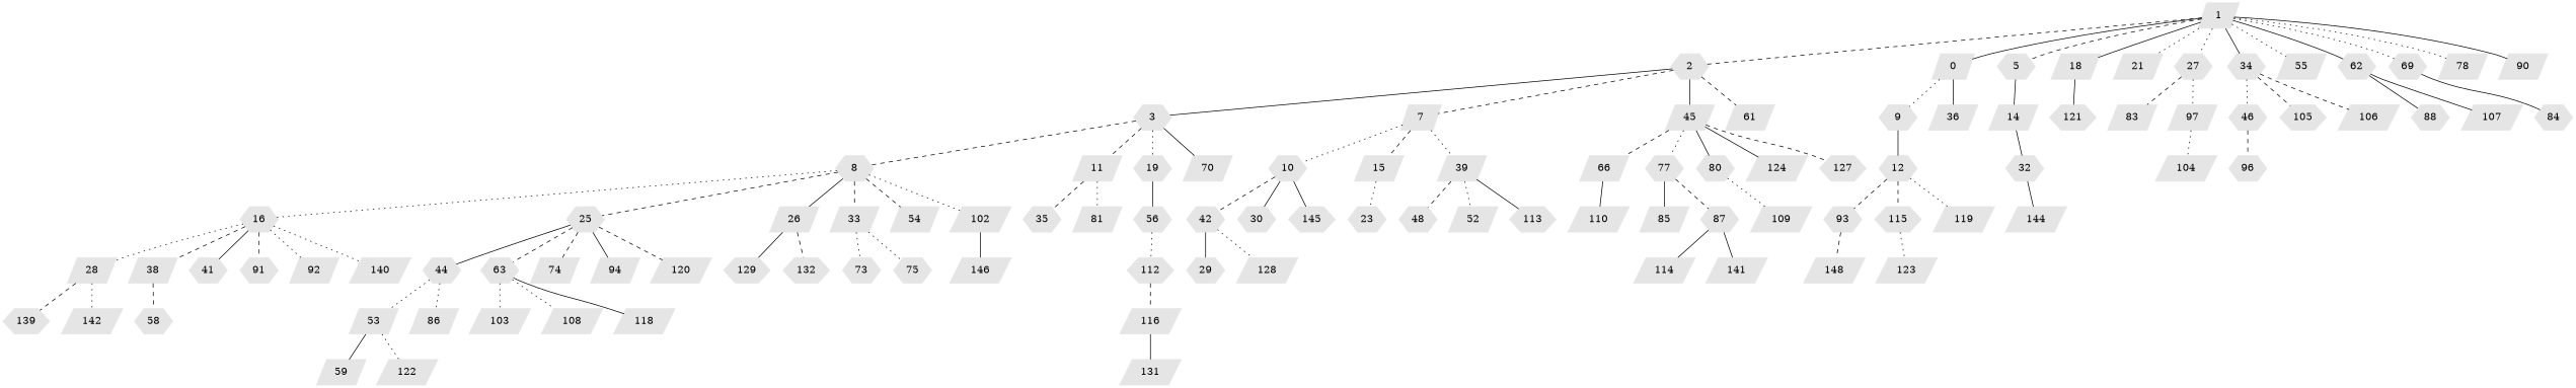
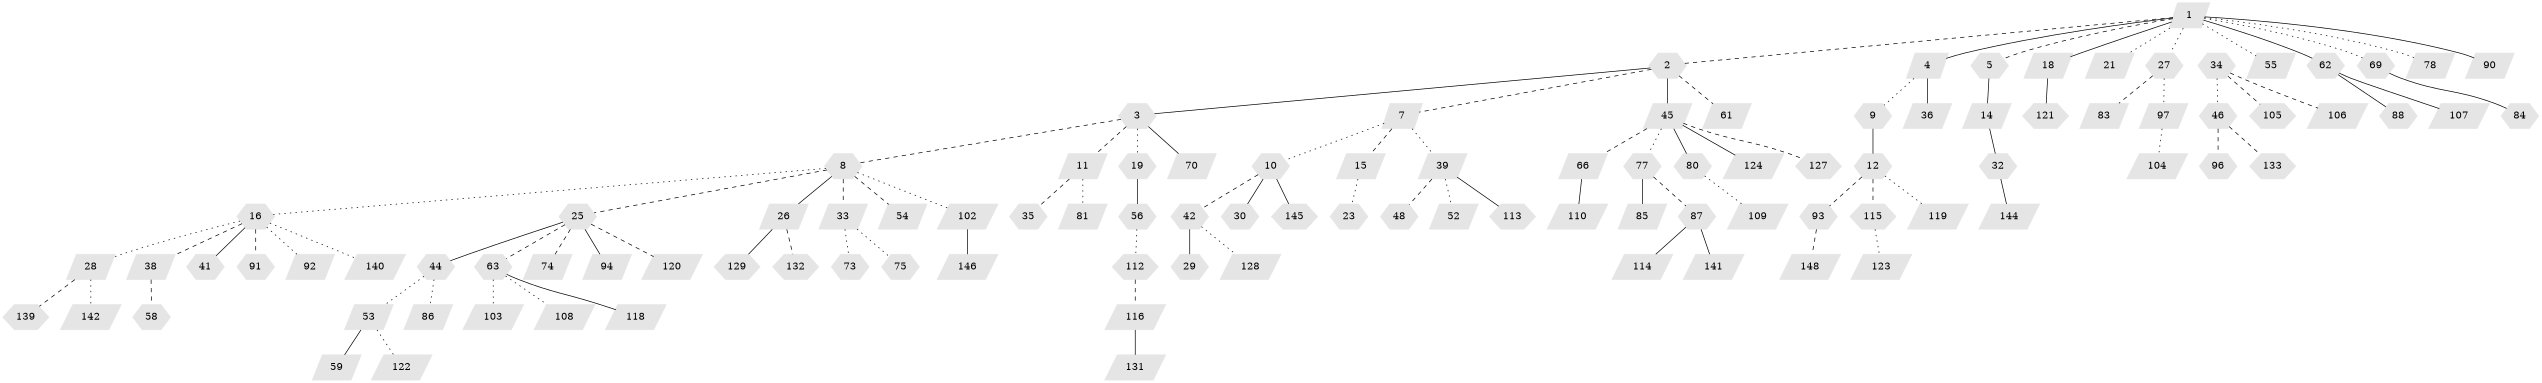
  graph {
    node [color=gray90 shape=parallelogram style=filled]
    edge [style=solid]
    1 [super="+13"]
    2 [shape=hexagon super="+67"]
-   4 [super="+24" label=0]
+   4 [super="+24"]
    5 [shape=hexagon super="+20"]
    18 [super="+43"]
    21
    27 [shape=hexagon super="+37"]
    34 [shape=hexagon super="+47"]
    55 [super="+135"]
    62 [shape=hexagon super="+79"]
    69 [shape=hexagon]
    78
    90
    3 [shape=hexagon super="+6"]
    7 [super="+17"]
    45 [super="+72"]
    61
    9 [shape=hexagon]
    36
    14 [super="+50"]
    121 [shape=hexagon]
    83
    97
    46 [shape=hexagon super="+76"]
    105 [shape=hexagon]
    106
    88 [shape=hexagon super="+100"]
    107 [super="+111"]
    84 [shape=hexagon super="+138"]
    8 [shape=hexagon super="+40"]
    11
    19 [shape=hexagon]
    70
    10 [shape=hexagon super="+101"]
    15
    39 [super="+65"]
    66 [super="+68"]
    77 [shape=hexagon]
    80 [shape=hexagon]
    124
    127 [shape=hexagon]
    16 [shape=hexagon super="+126"]
    25 [shape=hexagon super="+31"]
    26 [super="+64"]
    33
    54
    102
    35 [shape=hexagon]
    81
    56 [shape=hexagon]
    12 [shape=hexagon super="+57"]
    32 [shape=hexagon super="+42"]
    n53 [label=42 shape=hexagon]
    30 [shape=hexagon super="+49"]
    145 [shape=hexagon]
    23 [shape=hexagon]
    48 [shape=hexagon super="+71"]
    52
    113 [shape=hexagon]
    28 [super="+117"]
    38
    41 [shape=hexagon]
    91 [shape=hexagon super="+136"]
    92
    140
    44 [shape=hexagon super="+60"]
    63 [shape=hexagon super="+99"]
    74 [super="+82"]
    94
    120
    129 [shape=hexagon super="+134"]
    132 [shape=hexagon]
    73 [shape=hexagon super="+125"]
    75 [shape=hexagon]
    146
    93 [shape=hexagon super="+137"]
    115 [shape=hexagon]
    119
    29 [shape=hexagon super="+51"]
    128
    n81 [label=148]
    123
    144
    139 [shape=hexagon]
    142
    58 [shape=hexagon]
    112 [shape=hexagon]
    53 [super="+89"]
    86
    103
    108
    118
    104
    96 [shape=hexagon]
+   133 [shape=hexagon]
    59
    122
    110
    85 [super="+95"]
    87 [shape=hexagon super="+98"]
    109
    116 [super="+130"]
    114
    141
    131
    1 -- 2 [style=dashed]
    1 -- 4
    1 -- 5 [style=dashed]
    1 -- 18
    1 -- 21 [style=dotted]
    1 -- 27 [style=dotted]
-   1 -- 34
    1 -- 55 [style=dotted]
    1 -- 62
    1 -- 69 [style=dotted]
    1 -- 78 [style=dotted]
    1 -- 90
    2 -- 3
    2 -- 7 [style=dashed]
    2 -- 45
    2 -- 61 [style=dashed]
    4 -- 9 [style=dotted]
    4 -- 36
    5 -- 14
    18 -- 121
    27 -- 83 [style=dashed]
    27 -- 97 [style=dotted]
    34 -- 46 [style=dotted]
    34 -- 105 [style=dashed]
    34 -- 106 [style=dashed]
    62 -- 88
    62 -- 107
    69 -- 84
    3 -- 8 [style=dashed]
    3 -- 11 [style=dashed]
    3 -- 19 [style=dotted]
    3 -- 70
    7 -- 10 [style=dotted]
    7 -- 15 [style=dashed]
    7 -- 39 [style=dotted]
    45 -- 66 [style=dashed]
    45 -- 77 [style=dotted]
    45 -- 80
    45 -- 124
    45 -- 127 [style=dashed]
    9 -- 12
    14 -- 32
    97 -- 104 [style=dotted]
    46 -- 96 [style=dashed]
+   46 -- 133 [style=dashed]
    8 -- 16 [style=dotted]
    8 -- 25 [style=dashed]
    8 -- 26
    8 -- 33 [style=dashed]
    8 -- 54 [style=dashed]
    8 -- 102 [style=dotted]
    11 -- 35 [style=dashed]
    11 -- 81 [style=dotted]
    19 -- 56
    10 -- n53 [style=dashed]
    10 -- 30
    10 -- 145
    15 -- 23 [style=dotted]
    39 -- 48 [style=dashed]
    39 -- 52 [style=dotted]
    39 -- 113
    66 -- 110
    77 -- 85
    77 -- 87 [style=dashed]
    80 -- 109 [style=dotted]
    16 -- 28 [style=dotted]
    16 -- 38 [style=dashed]
    16 -- 41
    16 -- 91 [style=dashed]
    16 -- 92 [style=dotted]
    16 -- 140 [style=dotted]
    25 -- 44
    25 -- 63 [style=dashed]
    25 -- 74 [style=dashed]
    25 -- 94
    25 -- 120 [style=dashed]
    26 -- 129
    26 -- 132 [style=dashed]
    33 -- 73 [style=dotted]
    33 -- 75 [style=dotted]
    102 -- 146
    56 -- 112 [style=dotted]
    12 -- 93 [style=dashed]
    12 -- 115 [style=dashed]
    12 -- 119 [style=dotted]
    32 -- 144
    n53 -- 29
    n53 -- 128 [style=dotted]
    28 -- 139 [style=dashed]
    28 -- 142 [style=dotted]
    38 -- 58 [style=dashed]
    44 -- 53 [style=dotted]
    44 -- 86 [style=dotted]
    63 -- 103 [style=dotted]
    63 -- 108 [style=dotted]
    63 -- 118
    93 -- n81 [style=dashed]
    115 -- 123 [style=dotted]
    112 -- 116 [style=dashed]
    53 -- 59
    53 -- 122 [style=dotted]
    87 -- 114
    87 -- 141
    116 -- 131
  }
